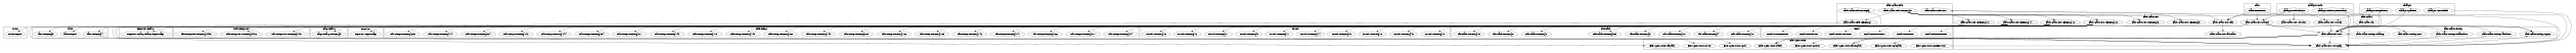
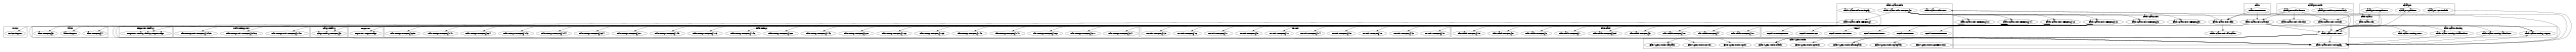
  digraph {
    "Fcntl::O_NOFOLLOW"
    "Fcntl::O_TEMPORARY"
    "Fcntl::O_EXLOCK"
    "Fcntl::O_LARGEFILE"
    "Fcntl::O_NOINHERIT"
    "Fcntl::O_BINARY"
    "Catalyst::CORE:ftdir"
    "Catalyst::setup_home"
    "Catalyst::path_to"
    "Path::Class::dir"
    "Path::Class::Dir::parent"
    "Path::Class::Dir::BEGIN@14"
    "Path::Class::Dir::dir_list"
    "Path::Class::Dir::file"
    "Path::Class::Dir::BEGIN@8"
    "Path::Class::Dir::file_class"
    "Path::Class::Dir::BEGIN@10"
    "Path::Class::Dir::stringify"
    "Path::Class::Dir::new"
    "Path::Class::Dir::BEGIN@12"
    "Path::Class::Dir::BEGIN@13"
    "Path::Class::Dir::subdir"
    "Path::Class::Dir::BEGIN@9"
    "IO::Dir::BEGIN@12"
    "IO::Dir::BEGIN@13"
    "IO::Dir::BEGIN@15"
    "IO::Dir::BEGIN@42"
    "IO::Dir::BEGIN@18"
    "IO::Dir::BEGIN@19"
    "IO::Dir::BEGIN@14"
    "IO::Dir::BEGIN@17"
    "IO::Dir::BEGIN@9"
    "IO::Dir::BEGIN@11"
    "Exporter::Heavy::heavy_export_tags"
    "Path::Class::Entity::absolute"
    "Path::Class::Entity::is_absolute"
-   "Path::Class::Entity::cleanup"
    "Path::Class::Entity::_spec"
    "Path::Class::Entity::new"
    "File::Temp::Dir::BEGIN@2405"
    "File::Temp::Dir::BEGIN@2407"
    "File::Temp::Dir::BEGIN@2406"
    "Carp::Heavy::BEGIN@3"
    "File::Spec::Unix::curdir"
    "File::Spec::Unix::splitpath"
    "File::Spec::Unix::canonpath"
    "File::Spec::Unix::splitdir"
    "File::Spec::Unix::CORE:subst"
    "File::Spec::Unix::updir"
    "File::Spec::Unix::catdir"
    "File::Spec::Unix::catpath"
    "main::RUNTIME"
    "base::BEGIN@3"
    "base::BEGIN@4"
    "base::import"
    "Exporter::export_tags"
    "Catalyst::Utils::CORE:match"
    "Catalyst::Utils::home"
    "Path::Class::File::stringify"
    "Path::Class::File::BEGIN@1"
    "Path::Class::File::BEGIN@8"
    "Path::Class::File::new"
    n63 [label="File::Temp::BEGIN@234"]
    "File::Temp::BEGIN@144"
    "File::Temp::BEGIN@142"
    "File::Temp::BEGIN@224"
    "File::Temp::BEGIN@147"
    "File::Temp::BEGIN@229"
    "File::Temp::BEGIN@217"
    "File::Temp::BEGIN@162"
    "File::Temp::BEGIN@141"
    "File::Temp::BEGIN@148"
    "File::Temp::BEGIN@163"
    "File::Temp::BEGIN@166"
    "File::Temp::BEGIN@220"
    "File::Temp::BEGIN@143"
    "File::Temp::BEGIN@228"
    "File::Temp::BEGIN@146"
    "File::Temp::BEGIN@173"
    "File::Temp::BEGIN@241"
    "File::Temp::BEGIN@271"
    "File::Temp::BEGIN@145"
+   "File::Path::BEGIN@7"
    "File::Path::BEGIN@6"
    "File::Path::BEGIN@8"
    "File::Path::BEGIN@19"
    "File::Path::BEGIN@10"
    "File::Path::BEGIN@4"
    "File::Path::BEGIN@18"
    "File::Path::BEGIN@3"
    "File::Path::BEGIN@329"
    "strict::import"
    subgraph cluster_1 {
      label=Fcntl
      "Fcntl::O_NOFOLLOW"
      "Fcntl::O_TEMPORARY"
      "Fcntl::O_EXLOCK"
      "Fcntl::O_LARGEFILE"
      "Fcntl::O_NOINHERIT"
      "Fcntl::O_BINARY"
    }
    subgraph cluster_2 {
      label=Catalyst
      "Catalyst::CORE:ftdir"
      "Catalyst::setup_home"
      "Catalyst::path_to"
    }
    subgraph cluster_3 {
      label="Path::Class"
      "Path::Class::dir"
    }
    subgraph cluster_4 {
      label="Path::Class::Dir"
      "Path::Class::Dir::parent"
      "Path::Class::Dir::BEGIN@14"
      "Path::Class::Dir::dir_list"
      "Path::Class::Dir::file"
      "Path::Class::Dir::BEGIN@8"
      "Path::Class::Dir::file_class"
      "Path::Class::Dir::BEGIN@10"
      "Path::Class::Dir::stringify"
      "Path::Class::Dir::new"
      "Path::Class::Dir::BEGIN@12"
      "Path::Class::Dir::BEGIN@13"
      "Path::Class::Dir::subdir"
      "Path::Class::Dir::BEGIN@9"
    }
    subgraph cluster_5 {
      label="IO::Dir"
      "IO::Dir::BEGIN@12"
      "IO::Dir::BEGIN@13"
      "IO::Dir::BEGIN@15"
      "IO::Dir::BEGIN@42"
      "IO::Dir::BEGIN@18"
      "IO::Dir::BEGIN@19"
      "IO::Dir::BEGIN@14"
      "IO::Dir::BEGIN@17"
      "IO::Dir::BEGIN@9"
      "IO::Dir::BEGIN@11"
    }
    subgraph cluster_6 {
      label="Exporter::Heavy"
      "Exporter::Heavy::heavy_export_tags"
    }
    subgraph cluster_7 {
      label="Path::Class::Entity"
      "Path::Class::Entity::absolute"
      "Path::Class::Entity::is_absolute"
-     "Path::Class::Entity::cleanup"
      "Path::Class::Entity::_spec"
      "Path::Class::Entity::new"
    }
    subgraph cluster_8 {
      label="Utils::Temp::Dir"
      "File::Temp::Dir::BEGIN@2405"
      "File::Temp::Dir::BEGIN@2407"
      "File::Temp::Dir::BEGIN@2406"
    }
    subgraph cluster_9 {
      label="Carp::Heavy"
      "Carp::Heavy::BEGIN@3"
    }
    subgraph cluster_10 {
      label="File::Spec::Unix"
      "File::Spec::Unix::curdir"
      "File::Spec::Unix::splitpath"
      "File::Spec::Unix::canonpath"
      "File::Spec::Unix::splitdir"
      "File::Spec::Unix::CORE:subst"
      "File::Spec::Unix::updir"
      "File::Spec::Unix::catdir"
      "File::Spec::Unix::catpath"
    }
    subgraph cluster_11 {
      label=main
      "main::RUNTIME"
    }
    subgraph cluster_12 {
      label=base
      "base::BEGIN@3"
      "base::BEGIN@4"
      "base::import"
    }
    subgraph cluster_13 {
      label=Exporter
      "Exporter::export_tags"
    }
    subgraph cluster_14 {
      label="Catalyst::Utils"
      "Catalyst::Utils::CORE:match"
      "Catalyst::Utils::home"
    }
    subgraph cluster_15 {
      label="Path::Class::File"
      "Path::Class::File::stringify"
      "Path::Class::File::BEGIN@1"
      "Path::Class::File::BEGIN@8"
      "Path::Class::File::new"
    }
    subgraph cluster_16 {
      label="File::Temp"
      n63
      "File::Temp::BEGIN@144"
      "File::Temp::BEGIN@142"
      "File::Temp::BEGIN@224"
      "File::Temp::BEGIN@147"
      "File::Temp::BEGIN@229"
      "File::Temp::BEGIN@217"
      "File::Temp::BEGIN@162"
      "File::Temp::BEGIN@141"
      "File::Temp::BEGIN@148"
      "File::Temp::BEGIN@163"
      "File::Temp::BEGIN@166"
      "File::Temp::BEGIN@220"
      "File::Temp::BEGIN@143"
      "File::Temp::BEGIN@228"
      "File::Temp::BEGIN@146"
      "File::Temp::BEGIN@173"
      "File::Temp::BEGIN@241"
      "File::Temp::BEGIN@271"
      "File::Temp::BEGIN@145"
    }
    subgraph cluster_17 {
      label="File::Path"
+     "File::Path::BEGIN@7"
      "File::Path::BEGIN@6"
      "File::Path::BEGIN@8"
      "File::Path::BEGIN@19"
      "File::Path::BEGIN@10"
      "File::Path::BEGIN@4"
      "File::Path::BEGIN@18"
      "File::Path::BEGIN@3"
      "File::Path::BEGIN@329"
    }
    subgraph cluster_18 {
      label="strict"
      "strict::import"
    }
    "Catalyst::CORE:ftdir" -> "Path::Class::Dir::stringify"
    "Catalyst::setup_home" -> "Path::Class::Dir::new"
    "Catalyst::setup_home" -> "Path::Class::Dir::subdir"
    "Catalyst::path_to" -> "Path::Class::Dir::new"
    "Path::Class::dir" -> "Path::Class::Dir::new"
    "Path::Class::Dir::parent" -> "Path::Class::Dir::new"
    "Path::Class::Dir::parent" -> "Path::Class::Entity::is_absolute"
    "Path::Class::Dir::parent" -> "Path::Class::Entity::_spec"
    "Path::Class::Dir::parent" -> "File::Spec::Unix::curdir"
    "Path::Class::Dir::parent" -> "File::Spec::Unix::updir"
    "Path::Class::Dir::BEGIN@14" -> "Fcntl::O_NOFOLLOW"
    "Path::Class::Dir::BEGIN@14" -> "Fcntl::O_TEMPORARY"
    "Path::Class::Dir::BEGIN@14" -> "Fcntl::O_EXLOCK"
    "Path::Class::Dir::BEGIN@14" -> "Fcntl::O_LARGEFILE"
    "Path::Class::Dir::BEGIN@14" -> "Fcntl::O_NOINHERIT"
    "Path::Class::Dir::BEGIN@14" -> "Fcntl::O_BINARY"
    "Path::Class::Dir::BEGIN@14" -> "Exporter::Heavy::heavy_export_tags"
    "Path::Class::Dir::BEGIN@14" -> "File::Temp::Dir::BEGIN@2405"
    "Path::Class::Dir::BEGIN@14" -> "File::Temp::Dir::BEGIN@2407"
    "Path::Class::Dir::BEGIN@14" -> "File::Temp::Dir::BEGIN@2406"
    "Path::Class::Dir::BEGIN@14" -> "Carp::Heavy::BEGIN@3"
    "Path::Class::Dir::BEGIN@14" -> "Exporter::export_tags"
    "Path::Class::Dir::BEGIN@14" -> n63
    "Path::Class::Dir::BEGIN@14" -> "File::Temp::BEGIN@144"
    "Path::Class::Dir::BEGIN@14" -> "File::Temp::BEGIN@142"
    "Path::Class::Dir::BEGIN@14" -> "File::Temp::BEGIN@224"
    "Path::Class::Dir::BEGIN@14" -> "File::Temp::BEGIN@147"
    "Path::Class::Dir::BEGIN@14" -> "File::Temp::BEGIN@229"
    "Path::Class::Dir::BEGIN@14" -> "File::Temp::BEGIN@217"
    "Path::Class::Dir::BEGIN@14" -> "File::Temp::BEGIN@162"
    "Path::Class::Dir::BEGIN@14" -> "File::Temp::BEGIN@141"
    "Path::Class::Dir::BEGIN@14" -> "File::Temp::BEGIN@148"
    "Path::Class::Dir::BEGIN@14" -> "File::Temp::BEGIN@163"
    "Path::Class::Dir::BEGIN@14" -> "File::Temp::BEGIN@166"
    "Path::Class::Dir::BEGIN@14" -> "File::Temp::BEGIN@220"
    "Path::Class::Dir::BEGIN@14" -> "File::Temp::BEGIN@143"
    "Path::Class::Dir::BEGIN@14" -> "File::Temp::BEGIN@228"
    "Path::Class::Dir::BEGIN@14" -> "File::Temp::BEGIN@146"
    "Path::Class::Dir::BEGIN@14" -> "File::Temp::BEGIN@173"
    "Path::Class::Dir::BEGIN@14" -> "File::Temp::BEGIN@271"
    "Path::Class::Dir::BEGIN@14" -> "File::Temp::BEGIN@145"
    "Path::Class::Dir::file" -> "Path::Class::Dir::file_class"
    "Path::Class::Dir::file" -> "Path::Class::File::new"
    "Path::Class::Dir::BEGIN@10" -> "base::BEGIN@3"
    "Path::Class::Dir::BEGIN@10" -> "base::BEGIN@4"
    "Path::Class::Dir::BEGIN@10" -> "base::import"
    "Path::Class::Dir::stringify" -> "Path::Class::Entity::_spec"
    "Path::Class::Dir::stringify" -> "File::Spec::Unix::catdir"
-   "base::BEGIN@4" -> "File::Spec::Unix::catpath"
+   "Path::Class::Dir::stringify" -> "File::Spec::Unix::catpath"
    "Path::Class::Dir::new" -> "Path::Class::Dir::stringify"
    "Path::Class::Dir::new" -> "Path::Class::Entity::_spec"
    "Path::Class::Dir::new" -> "Path::Class::Entity::new"
    "Path::Class::Dir::new" -> "File::Spec::Unix::splitpath"
    "Path::Class::Dir::new" -> "File::Spec::Unix::canonpath"
    "Path::Class::Dir::new" -> "File::Spec::Unix::splitdir"
    "Path::Class::Dir::new" -> "File::Spec::Unix::catdir"
    "Path::Class::Dir::BEGIN@12" -> "IO::Dir::BEGIN@12"
    "Path::Class::Dir::BEGIN@12" -> "IO::Dir::BEGIN@13"
    "Path::Class::Dir::BEGIN@12" -> "IO::Dir::BEGIN@15"
    "Path::Class::Dir::BEGIN@12" -> "IO::Dir::BEGIN@42"
    "Path::Class::Dir::BEGIN@12" -> "IO::Dir::BEGIN@18"
    "Path::Class::Dir::BEGIN@12" -> "IO::Dir::BEGIN@19"
    "Path::Class::Dir::BEGIN@12" -> "IO::Dir::BEGIN@14"
    "Path::Class::Dir::BEGIN@12" -> "IO::Dir::BEGIN@17"
    "Path::Class::Dir::BEGIN@12" -> "IO::Dir::BEGIN@9"
    "Path::Class::Dir::BEGIN@12" -> "IO::Dir::BEGIN@11"
    "Path::Class::Dir::BEGIN@13" -> "File::Temp::BEGIN@241"
+   "Path::Class::Dir::BEGIN@13" -> "File::Path::BEGIN@7"
    "Path::Class::Dir::BEGIN@13" -> "File::Path::BEGIN@6"
    "Path::Class::Dir::BEGIN@13" -> "File::Path::BEGIN@8"
    "Path::Class::Dir::BEGIN@13" -> "File::Path::BEGIN@19"
    "Path::Class::Dir::BEGIN@13" -> "File::Path::BEGIN@10"
    "Path::Class::Dir::BEGIN@13" -> "File::Path::BEGIN@4"
    "Path::Class::Dir::BEGIN@13" -> "File::Path::BEGIN@18"
    "Path::Class::Dir::BEGIN@13" -> "File::Path::BEGIN@3"
    "Path::Class::Dir::BEGIN@13" -> "File::Path::BEGIN@329"
    "Path::Class::Dir::subdir" -> "Path::Class::Dir::new"
    "Path::Class::Entity::absolute" -> "Path::Class::Dir::stringify"
    "Path::Class::Entity::absolute" -> "Path::Class::Dir::new"
    "Path::Class::Entity::is_absolute" -> "Path::Class::Dir::stringify"
-   "Path::Class::Entity::cleanup" -> "Path::Class::Dir::new"
    "File::Spec::Unix::canonpath" -> "Path::Class::Dir::stringify"
    "File::Spec::Unix::CORE:subst" -> "Path::Class::Dir::stringify"
    "main::RUNTIME" -> "Path::Class::Dir::parent"
    "main::RUNTIME" -> "Path::Class::Dir::file"
    "main::RUNTIME" -> "Path::Class::Dir::subdir"
    "Catalyst::Utils::CORE:match" -> "Path::Class::Dir::stringify"
    "Catalyst::Utils::home" -> "Path::Class::Dir::parent"
    "Catalyst::Utils::home" -> "Path::Class::Dir::dir_list"
    "Catalyst::Utils::home" -> "Path::Class::Dir::file"
    "Catalyst::Utils::home" -> "Path::Class::Dir::stringify"
    "Path::Class::File::stringify" -> "Path::Class::Dir::stringify"
    "Path::Class::File::BEGIN@1" -> "strict::import"
    "Path::Class::File::BEGIN@8" -> "Path::Class::Dir::BEGIN@14"
    "Path::Class::File::BEGIN@8" -> "Path::Class::Dir::BEGIN@8"
    "Path::Class::File::BEGIN@8" -> "Path::Class::Dir::BEGIN@10"
    "Path::Class::File::BEGIN@8" -> "Path::Class::Dir::BEGIN@12"
    "Path::Class::File::BEGIN@8" -> "Path::Class::Dir::BEGIN@13"
    "Path::Class::File::BEGIN@8" -> "Path::Class::Dir::BEGIN@9"
    "Path::Class::File::BEGIN@8" -> "Path::Class::File::BEGIN@1"
    "Path::Class::File::new" -> "Path::Class::Dir::new"
  }
